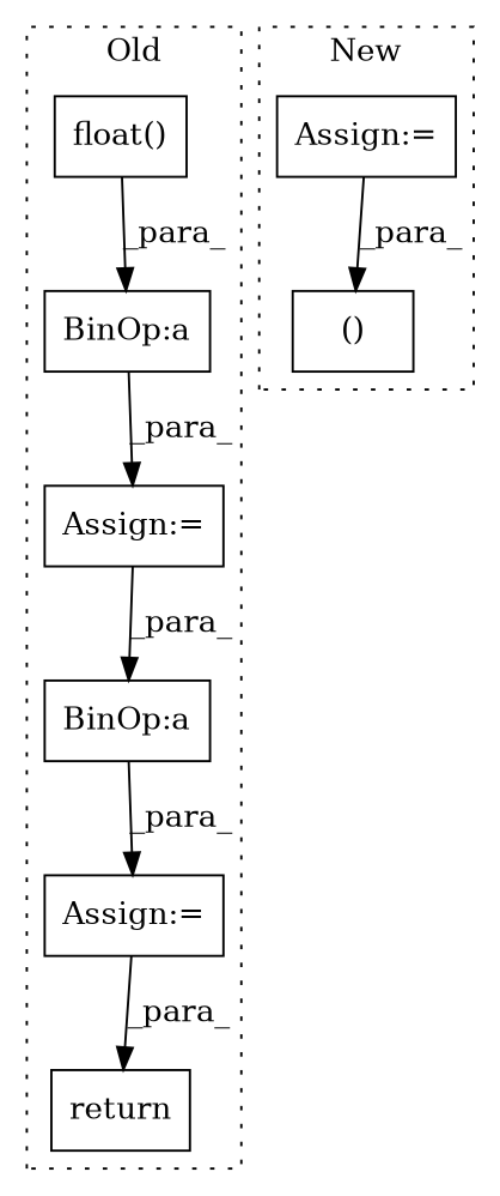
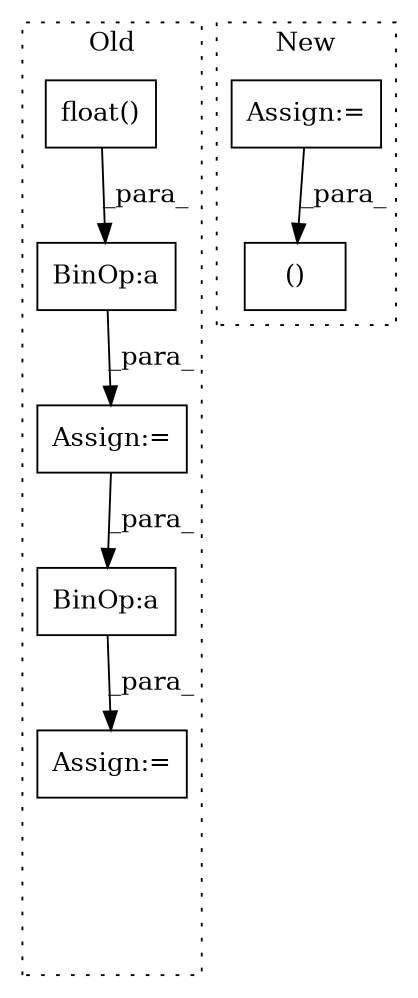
  digraph {
    node [a=68 l=3 shape=box]
    n1 [a=75 l=26 label="float()" s=4444]
    n2 [label="Assign:=" s=5610]
    n3 [label="Assign:=" s=4929]
    n4 [a=82 label="BinOp:a" s=5617]
-   n5 [a=93 l=7 label=return s=5643]
    n6 [a=82 label="BinOp:a" s=4936]
    n7 [a=54 l=0 label="()" s=5174]
    n8 [label="Assign:=" s=5058]
    subgraph cluster_1 {
      label=Old
      style=dotted
      n1
      n2
      n3
      n4
-     n5
      n6
    }
    subgraph cluster_2 {
      label=New
      style=dotted
      n7
      n8
    }
    n1 -> n6 [label=_para_]
-   n2 -> n5 [label=_para_]
    n3 -> n4 [label=_para_]
    n4 -> n2 [label=_para_]
    n6 -> n3 [label=_para_]
    n8 -> n7 [label=_para_]
  }
